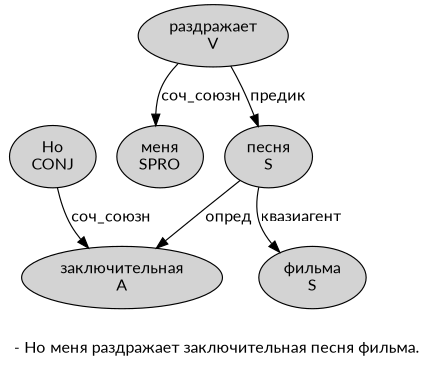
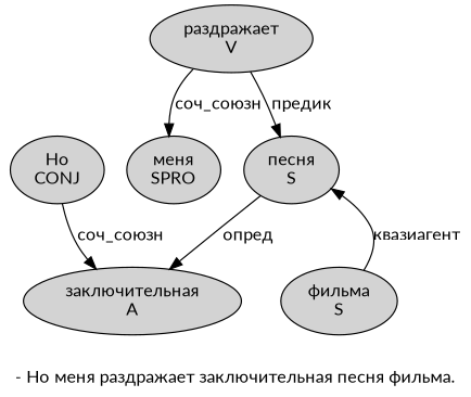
  digraph {
    fontname=Lato
    label="- Но меня раздражает заключительная песня фильма."
    node [fillcolor=lightgray fontname=Lato penwidth=1 shape=ellipse style=filled]
    edge [fontname=Lato]
    n1 [label="Но\nCONJ"]
    n2 [label="заключительная\nA"]
    n3 [label="раздражает\nV"]
    n4 [label="меня\nSPRO"]
    n5 [label="песня\nS"]
    n6 [label="фильма\nS"]
    n1 -> n2 [label="соч_союзн"]
    n3 -> n4 [label="соч_союзн"]
    n3 -> n5 [label="предик"]
    n5 -> n2 [label="опред"]
-   n5 -> n6 [label="квазиагент"]
+   n6 -> n5 [label="квазиагент"]
  }
